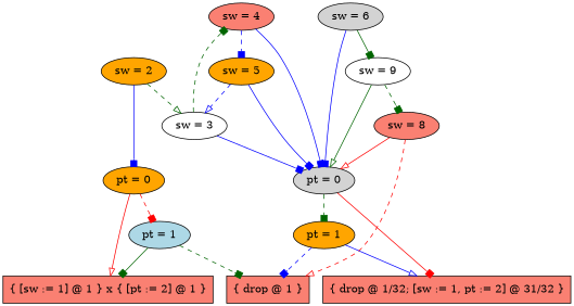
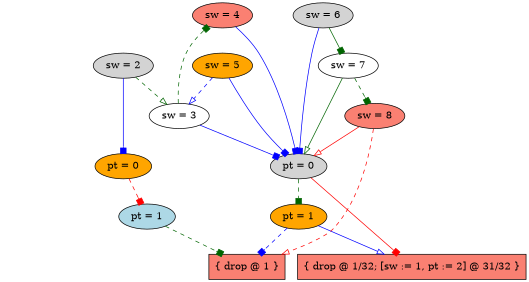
  digraph {
    node [fillcolor=salmon style=filled]
    edge [arrowhead=box color=blue]
    n1 [label="sw = 4"]
    n2 [fillcolor=lightblue label="pt = 1"]
    n3 [fillcolor=orange label="pt = 1"]
    n4 [fillcolor=orange label="sw = 5"]
    n5 [fillcolor=white label="sw = 3"]
-   n6 [fillcolor=orange label="sw = 2"]
-   n7 [fillcolor=white label="sw = 9"]
+   n6 [fillcolor=lightgrey label="sw = 2"]
+   n7 [fillcolor=white label="sw = 7"]
    n8 [label="sw = 8"]
    n9 [fillcolor=lightgrey label="sw = 6"]
    n10 [fillcolor=orange label="pt = 0"]
    n11 [fillcolor=lightgrey label="pt = 0"]
-   n12 [label="{ [sw := 1] @ 1 } x { [pt := 2] @ 1 }" shape=box]
    n13 [label="{ drop @ 1 }" shape=box]
    n14 [label="{ drop @ 1/32; [sw := 1, pt := 2] @ 31/32 }" shape=box]
    subgraph sub_1 {
      rank=same
      n1
    }
    subgraph sub_2 {
      rank=same
      n2
      n3
    }
    subgraph sub_3 {
      rank=same
      n4
    }
    subgraph sub_4 {
      rank=same
      n5
    }
    subgraph sub_5 {
      rank=same
      n6
    }
    subgraph sub_6 {
      rank=same
      n7
    }
    subgraph sub_7 {
      rank=same
      n8
    }
    subgraph sub_8 {
      rank=same
      n9
    }
    subgraph sub_9 {
      rank=same
      n10
      n11
    }
-   n1 -> n4 [style=dashed]
    n1 -> n11
-   n2 -> n12 [color=darkgreen]
    n2 -> n13 [color=darkgreen style=dashed]
    n3 -> n13 [style=dashed]
    n3 -> n14 [arrowhead=onormal]
    n4 -> n5 [arrowhead=onormal style=dashed]
    n4 -> n11
    n5 -> n1 [color=darkgreen style=dashed]
    n5 -> n11
    n6 -> n5 [arrowhead=onormal color=darkgreen style=dashed]
    n6 -> n10
    n7 -> n8 [color=darkgreen style=dashed]
    n7 -> n11 [arrowhead=onormal color=darkgreen]
    n8 -> n11 [arrowhead=onormal color=red]
    n8 -> n13 [arrowhead=onormal color=red style=dashed]
    n9 -> n7 [color=darkgreen style=solid]
    n9 -> n11
    n10 -> n2 [color=red style=dashed]
-   n10 -> n12 [arrowhead=onormal color=red]
    n11 -> n3 [color=darkgreen style=dashed]
    n11 -> n14 [color=red]
  }
